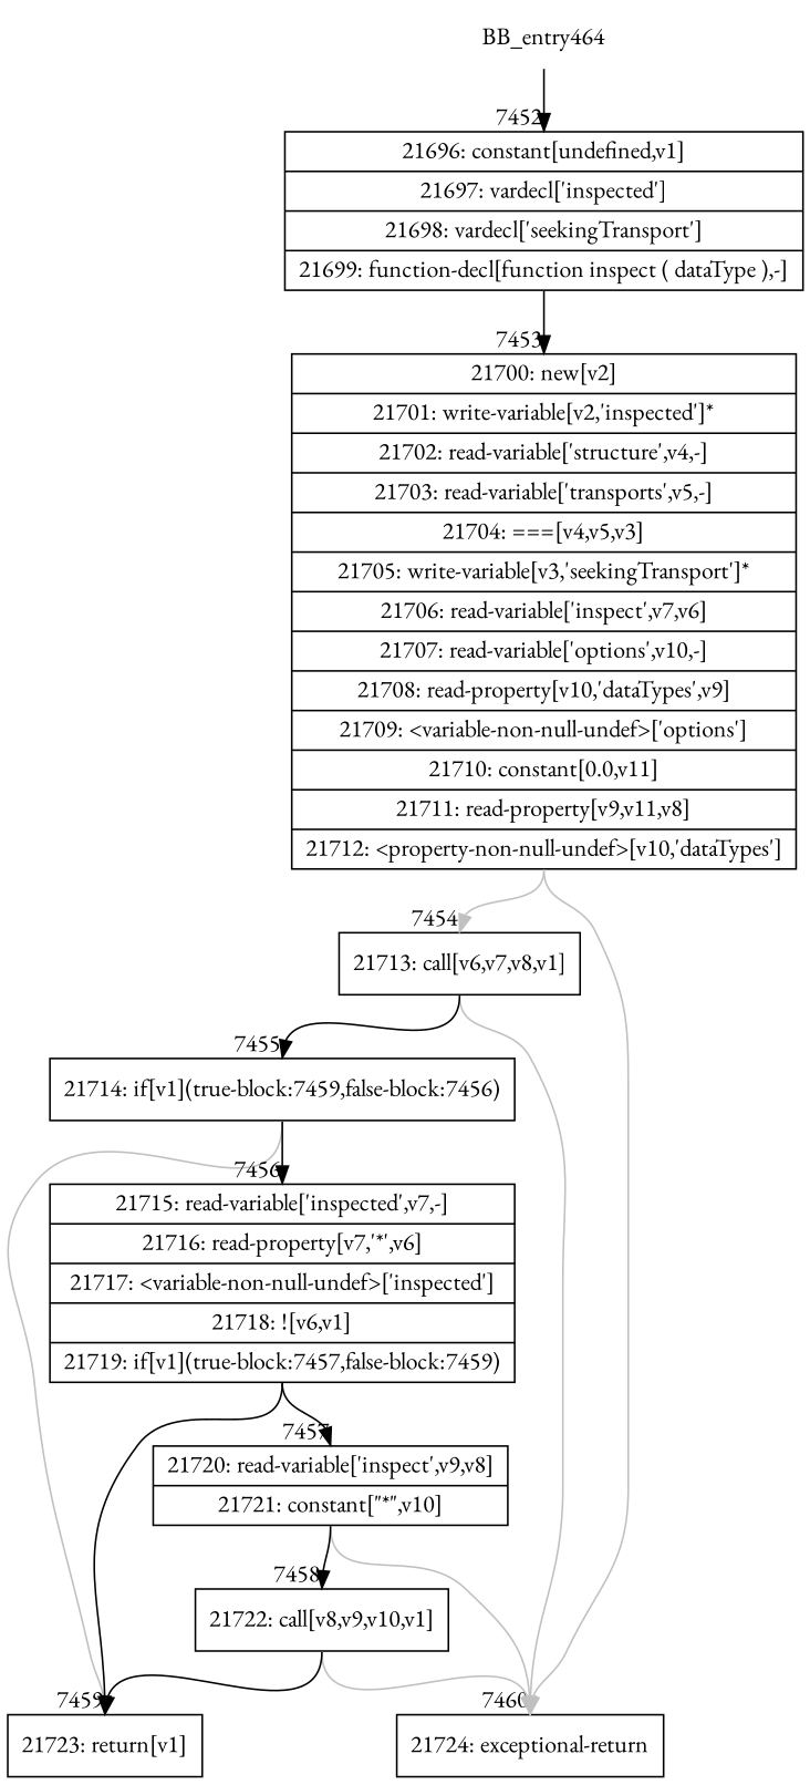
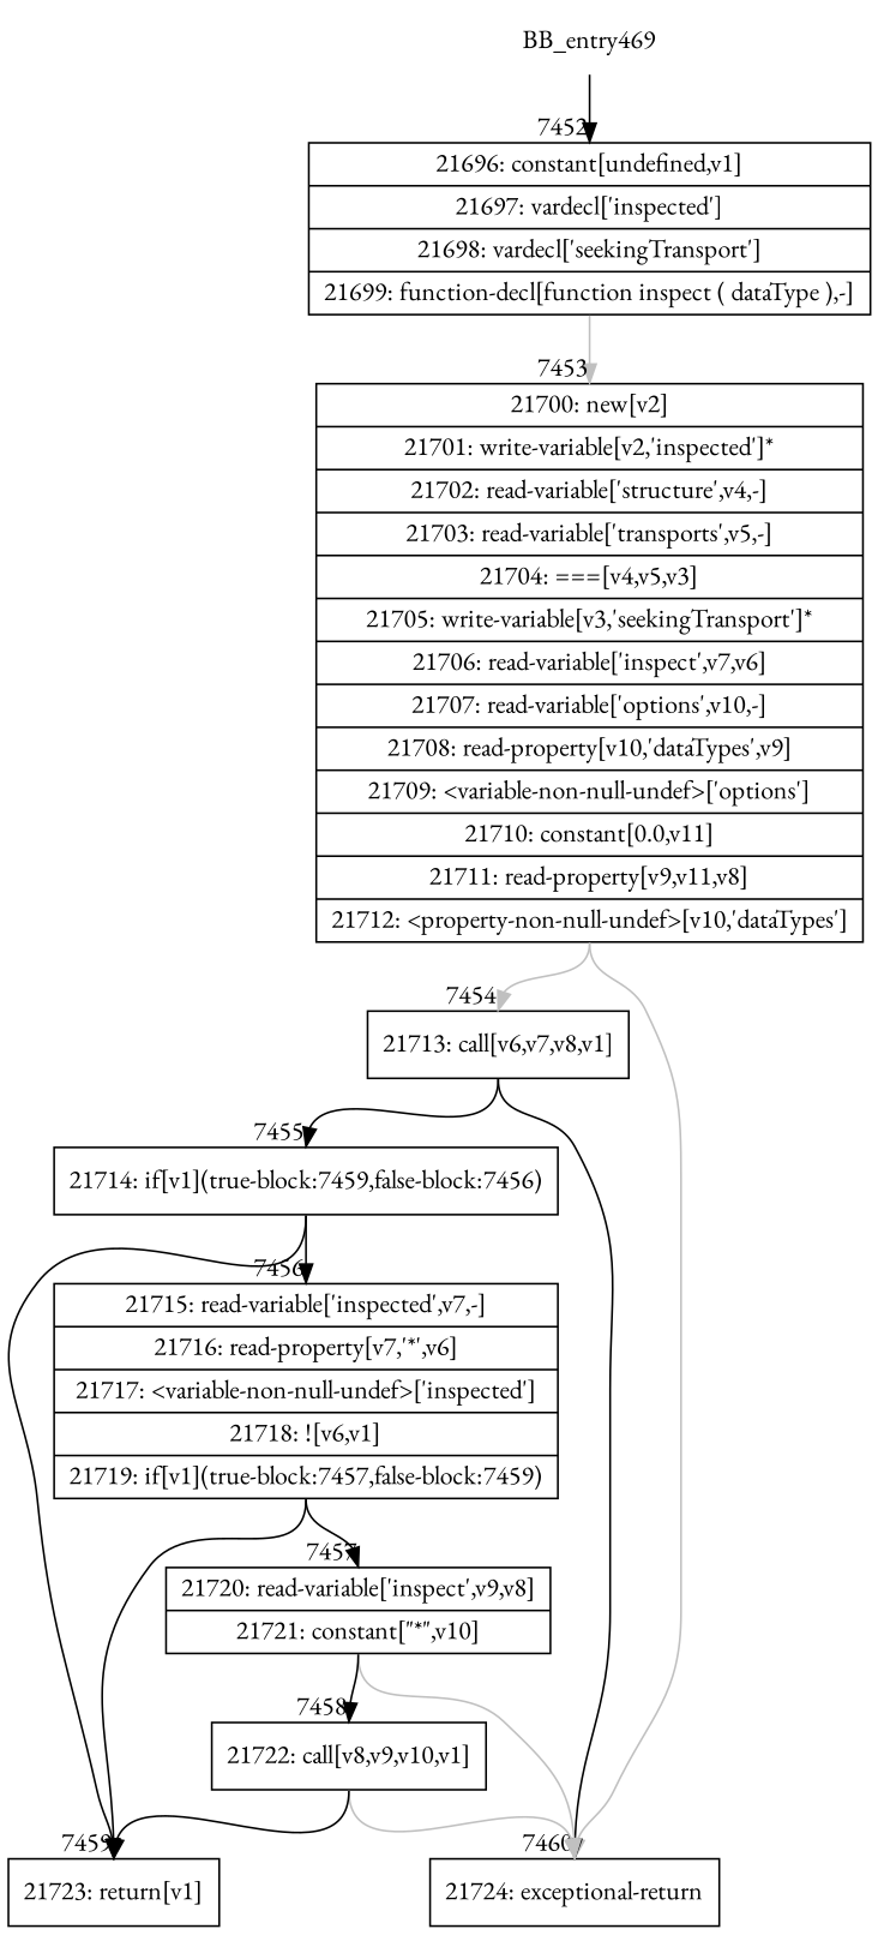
  digraph {
    fontname="EB Garamond"
    rankdir=TD
    node [fontname="EB Garamond" shape=record]
    edge [fontname="EB Garamond" headport=n tailport=s]
-   BB_entry469 [shape=none label=BB_entry464]
+   BB_entry469 [shape=none]
    n2 [label="{21696: constant[undefined,v1]|21697: vardecl['inspected']|21698: vardecl['seekingTransport']|21699: function-decl[function inspect ( dataType ),-]}"]
    n3 [label="{21700: new[v2]|21701: write-variable[v2,'inspected']*|21702: read-variable['structure',v4,-]|21703: read-variable['transports',v5,-]|21704: ===[v4,v5,v3]|21705: write-variable[v3,'seekingTransport']*|21706: read-variable['inspect',v7,v6]|21707: read-variable['options',v10,-]|21708: read-property[v10,'dataTypes',v9]|21709: \<variable-non-null-undef\>['options']|21710: constant[0.0,v11]|21711: read-property[v9,v11,v8]|21712: \<property-non-null-undef\>[v10,'dataTypes']}"]
    n4 [label="{21713: call[v6,v7,v8,v1]}"]
    n5 [label="{21724: exceptional-return}"]
    n6 [label="{21714: if[v1](true-block:7459,false-block:7456)}"]
    n7 [label="{21723: return[v1]}"]
    n8 [label="{21715: read-variable['inspected',v7,-]|21716: read-property[v7,'*',v6]|21717: \<variable-non-null-undef\>['inspected']|21718: ![v6,v1]|21719: if[v1](true-block:7457,false-block:7459)}"]
    n9 [label="{21720: read-variable['inspect',v9,v8]|21721: constant[\"*\",v10]}"]
    n10 [label="{21722: call[v8,v9,v10,v1]}"]
    BB_entry469 -> n2 [headlabel="    7452"]
-   n2 -> n3 [headlabel="      7453"]
+   n2 -> n3 [headlabel="      7453" color=gray]
    n3 -> n4 [color=gray headlabel="      7454"]
    n3 -> n5 [color=gray headlabel="      7460"]
-   n4 -> n5 [color=gray]
+   n4 -> n5 [color=black]
    n4 -> n6 [headlabel="      7455"]
-   n6 -> n7 [headlabel="      7459" color=gray]
+   n6 -> n7 [headlabel="      7459"]
    n6 -> n8 [headlabel="      7456"]
    n8 -> n7
    n8 -> n9 [headlabel="      7457"]
    n9 -> n5 [color=gray]
    n9 -> n10 [headlabel="      7458"]
    n10 -> n5 [color=gray]
    n10 -> n7
  }
